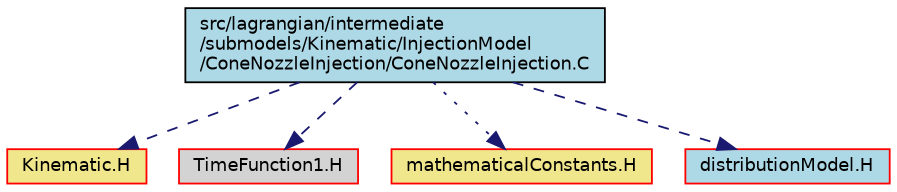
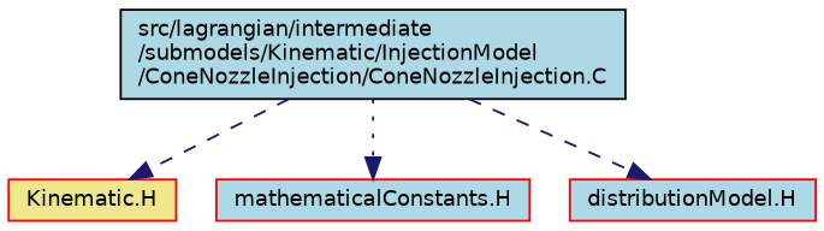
  digraph {
    node [color=red fillcolor=lightblue fontname=Helvetica fontsize=10 shape=record style=filled]
    edge [color=midnightblue fontname=Helvetica fontsize=10 labelfontname=Helvetica labelfontsize=10 style=dashed]
    n1 [color=black fontcolor=black height=0.2 label="src/lagrangian/intermediate\l/submodels/Kinematic/InjectionModel\l/ConeNozzleInjection/ConeNozzleInjection.C" width=0.4]
    n2 [fillcolor=khaki height=0.2 label="Kinematic.H" width=0.4]
-   n3 [fillcolor=lightgrey height=0.2 label="TimeFunction1.H" width=0.4]
-   n4 [fillcolor=khaki height=0.2 label="mathematicalConstants.H" width=0.4]
+   n4 [height=0.2 label="mathematicalConstants.H" width=0.4]
    n5 [height=0.2 label="distributionModel.H" width=0.4]
    n1 -> n2
-   n1 -> n3
    n1 -> n4 [style=dotted]
    n1 -> n5
  }
